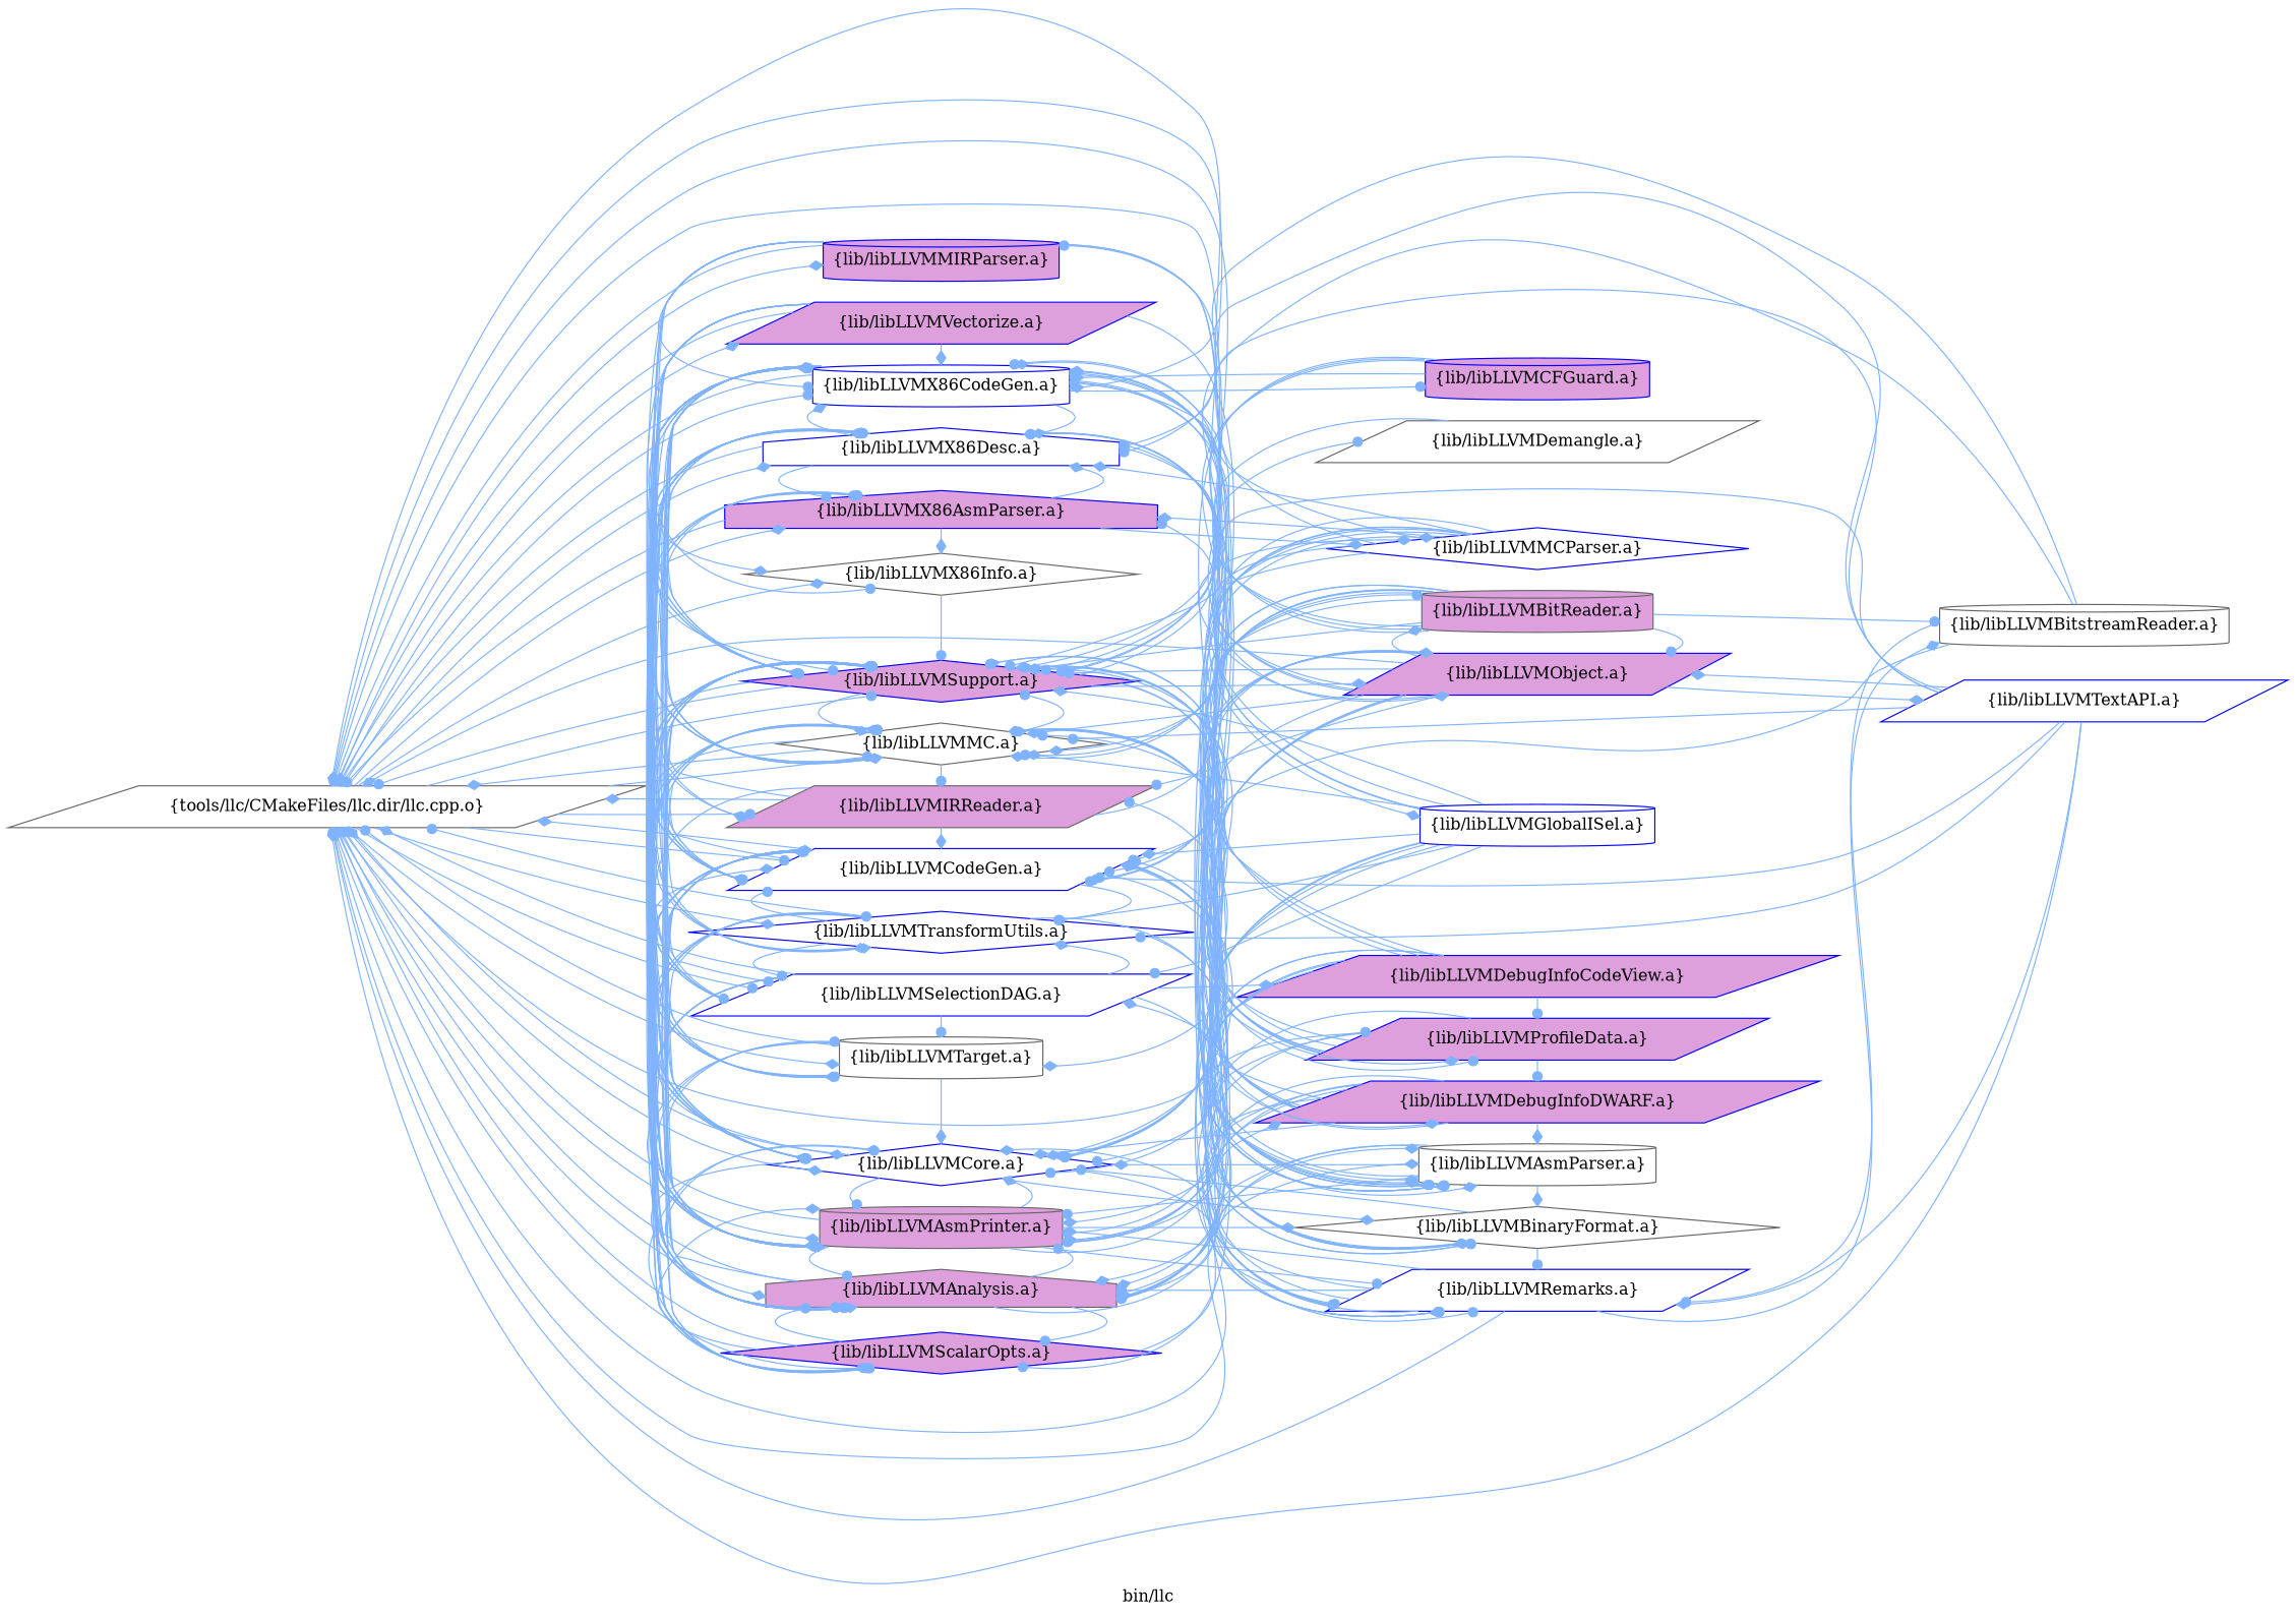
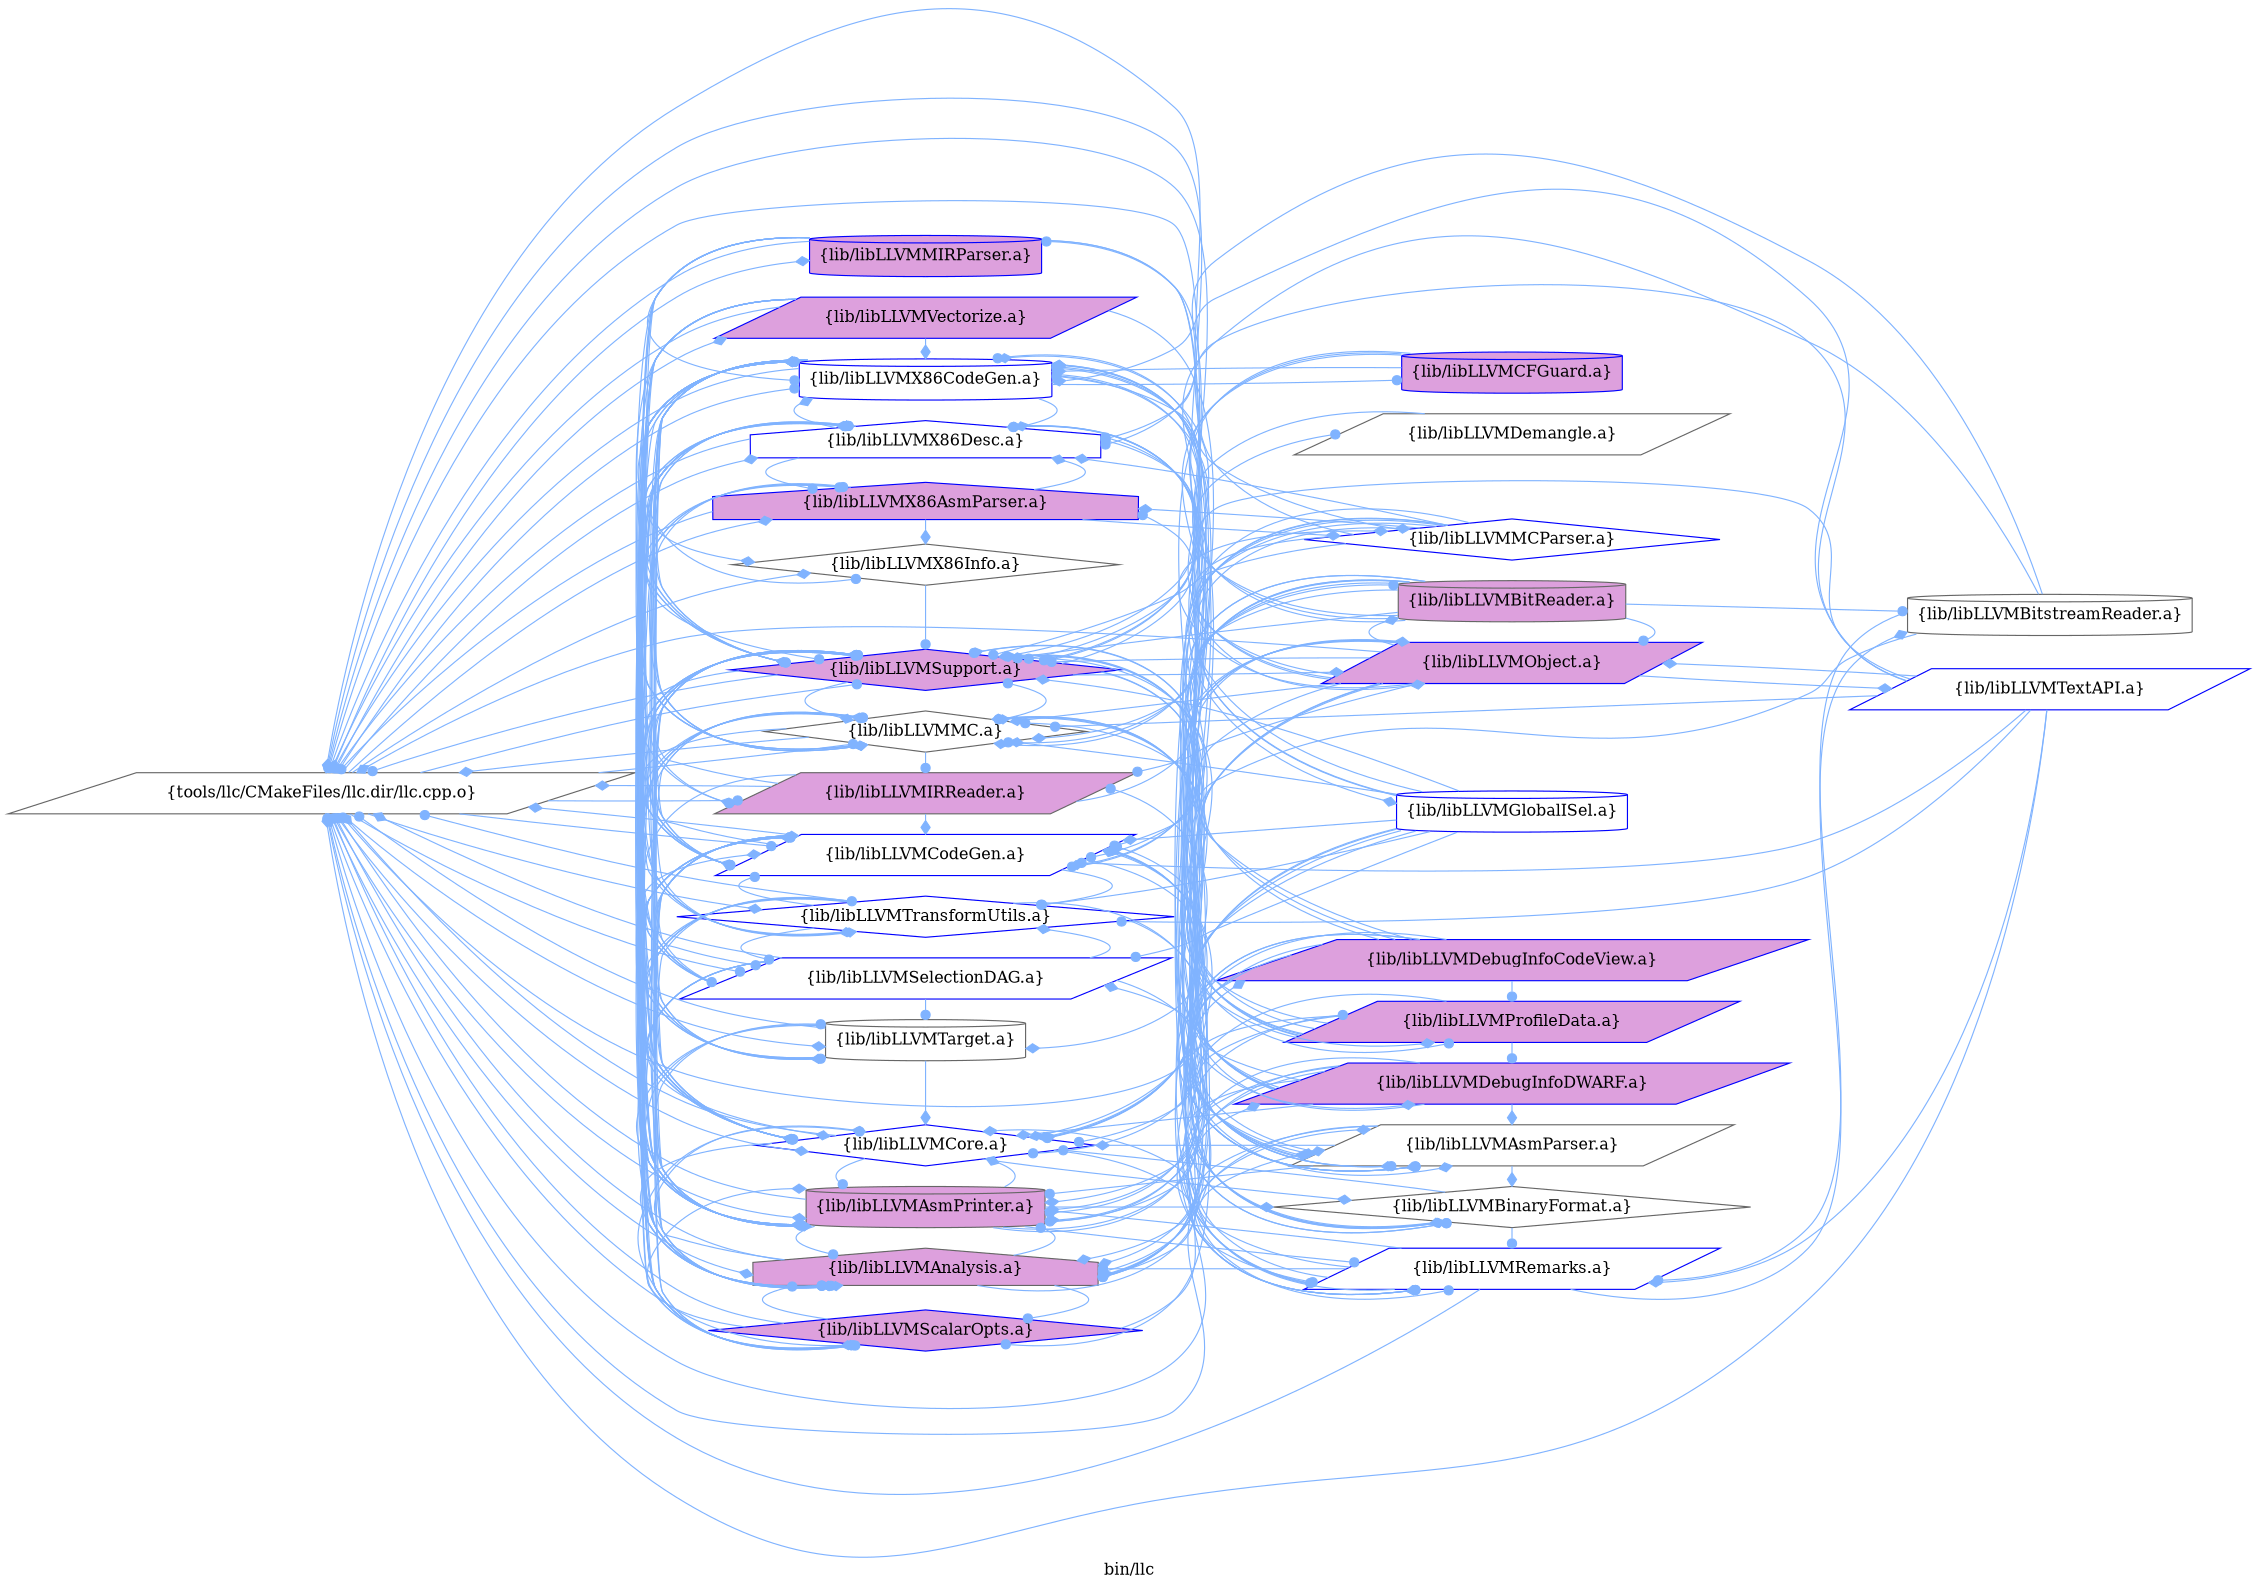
  digraph {
    label="bin/llc"
    rankdir=LR
    node [color=blue fillcolor=white group=1 shape=parallelogram style=filled]
    edge [arrowhead=diamond color="0.600000 0.5 1"]
    n1 [color=gray40 label="{tools/llc/CMakeFiles/llc.dir/llc.cpp.o}"]
    n2 [fillcolor=plum label="{lib/libLLVMX86AsmParser.a}" shape=house]
    n3 [label="{lib/libLLVMX86CodeGen.a}" shape=cylinder]
    n4 [label="{lib/libLLVMX86Desc.a}" shape=house]
    n5 [color=gray40 label="{lib/libLLVMX86Info.a}" shape=diamond]
    n6 [color=gray40 fillcolor=plum label="{lib/libLLVMAnalysis.a}" shape=house]
    n7 [label="{lib/libLLVMCodeGen.a}"]
    n8 [color=gray40 fillcolor=plum label="{lib/libLLVMAsmPrinter.a}" shape=cylinder]
    n9 [label="{lib/libLLVMCore.a}" shape=diamond]
    n10 [color=gray40 fillcolor=plum label="{lib/libLLVMIRReader.a}"]
    n11 [color=gray40 label="{lib/libLLVMMC.a}" shape=diamond]
    n12 [fillcolor=plum label="{lib/libLLVMMIRParser.a}" shape=cylinder]
    n13 [fillcolor=plum label="{lib/libLLVMScalarOpts.a}" shape=diamond]
    n14 [label="{lib/libLLVMSelectionDAG.a}"]
    n15 [fillcolor=plum label="{lib/libLLVMSupport.a}" shape=diamond]
    n16 [color=gray40 label="{lib/libLLVMTarget.a}" shape=cylinder]
    n17 [label="{lib/libLLVMTransformUtils.a}" shape=diamond]
    n18 [fillcolor=plum label="{lib/libLLVMVectorize.a}"]
    n19 [label="{lib/libLLVMMCParser.a}" shape=diamond]
    n20 [label="{lib/libLLVMGlobalISel.a}" shape=cylinder]
    n21 [fillcolor=plum label="{lib/libLLVMCFGuard.a}" shape=cylinder]
    n22 [fillcolor=plum label="{lib/libLLVMProfileData.a}"]
    n23 [color=gray40 label="{lib/libLLVMBinaryFormat.a}" shape=diamond]
-   n24 [color=gray40 label="{lib/libLLVMAsmParser.a}" shape=cylinder]
+   n24 [color=gray40 label="{lib/libLLVMAsmParser.a}"]
    n25 [label="{lib/libLLVMRemarks.a}"]
    n26 [fillcolor=plum label="{lib/libLLVMDebugInfoDWARF.a}"]
    n27 [fillcolor=plum label="{lib/libLLVMDebugInfoCodeView.a}"]
    n28 [color=gray40 fillcolor=plum label="{lib/libLLVMBitReader.a}" shape=cylinder]
    n29 [color=gray40 label="{lib/libLLVMDemangle.a}"]
    n30 [fillcolor=plum label="{lib/libLLVMObject.a}"]
    n31 [color=gray40 label="{lib/libLLVMBitstreamReader.a}" shape=cylinder]
    n32 [label="{lib/libLLVMTextAPI.a}"]
    subgraph sub_1 {
      rank=same
      n1
    }
    subgraph sub_2 {
      rank=same
      n2
      n3
      n4
      n5
      n6
      n7
      n8
      n9
      n10
      n11
      n12
      n13
      n14
      n15
      n16
      n17
      n18
    }
    subgraph sub_3 {
      rank=same
      n19
      n20
      n21
      n22
      n23
      n24
      n25
      n26
      n27
      n28
      n29
      n30
    }
    n1 -> n2
    n1 -> n3 [arrowhead=dot]
    n1 -> n4
    n1 -> n5
    n1 -> n6
    n1 -> n7 [arrowhead=dot]
    n1 -> n8
    n1 -> n9
    n1 -> n10 [arrowhead=dot]
    n1 -> n11 [arrowhead=dot]
    n1 -> n12
    n1 -> n13
    n1 -> n14 [arrowhead=dot]
    n1 -> n15 [arrowhead=dot]
    n1 -> n16
    n1 -> n17
    n1 -> n18
    n2 -> n1 [arrowhead=dot]
    n2 -> n4
    n2 -> n5
    n2 -> n11
    n2 -> n15 [arrowhead=dot]
    n2 -> n19
    n3 -> n1 [arrowhead=dot]
    n3 -> n4
    n3 -> n5 [arrowhead=dot]
    n3 -> n6
    n3 -> n7 [arrowhead=dot]
    n3 -> n8
    n3 -> n9 [arrowhead=dot]
    n3 -> n11
    n3 -> n14 [arrowhead=dot]
    n3 -> n15
    n3 -> n16
    n3 -> n17
    n3 -> n20
    n3 -> n21 [arrowhead=dot]
    n3 -> n22 [arrowhead=dot]
    n4 -> n1 [arrowhead=dot]
    n4 -> n2 [arrowhead=dot]
    n4 -> n3
    n4 -> n5
    n4 -> n11
    n4 -> n15
    n4 -> n23
    n5 -> n15 [arrowhead=dot]
    n6 -> n1 [arrowhead=dot]
    n6 -> n3 [arrowhead=dot]
    n6 -> n4 [arrowhead=dot]
    n6 -> n7
    n6 -> n8 [arrowhead=dot]
    n6 -> n9
    n6 -> n13 [arrowhead=dot]
    n6 -> n15 [arrowhead=dot]
    n6 -> n22 [arrowhead=dot]
    n6 -> n24
    n7 -> n1
    n7 -> n3 [arrowhead=dot]
    n7 -> n4
    n7 -> n6 [arrowhead=dot]
    n7 -> n8
    n7 -> n9
    n7 -> n11 [arrowhead=dot]
    n7 -> n13 [arrowhead=dot]
    n7 -> n14 [arrowhead=dot]
    n7 -> n15
    n7 -> n16 [arrowhead=dot]
    n7 -> n17 [arrowhead=dot]
    n7 -> n22
    n8 -> n1 [arrowhead=dot]
    n8 -> n2 [arrowhead=dot]
    n8 -> n3
    n8 -> n4 [arrowhead=dot]
    n8 -> n6 [arrowhead=dot]
    n8 -> n7
    n8 -> n9
    n8 -> n11 [arrowhead=dot]
    n8 -> n15 [arrowhead=dot]
    n8 -> n16 [arrowhead=dot]
    n8 -> n19
    n8 -> n23
    n8 -> n25 [arrowhead=dot]
    n8 -> n26
-   n14 -> n27
+   n8 -> n27
    n9 -> n1
    n9 -> n3
    n9 -> n4
    n9 -> n6 [arrowhead=dot]
    n9 -> n7 [arrowhead=dot]
    n9 -> n8 [arrowhead=dot]
    n9 -> n15
    n9 -> n23
    n9 -> n25 [arrowhead=dot]
    n10 -> n1
    n10 -> n7
    n10 -> n9
    n10 -> n15 [arrowhead=dot]
    n10 -> n28 [arrowhead=dot]
    n11 -> n1
    n11 -> n2 [arrowhead=dot]
    n11 -> n3
    n11 -> n4 [arrowhead=dot]
    n11 -> n6
    n11 -> n7
    n11 -> n8
    n11 -> n10 [arrowhead=dot]
    n11 -> n15 [arrowhead=dot]
    n11 -> n23
    n12 -> n1 [arrowhead=dot]
    n12 -> n3 [arrowhead=dot]
    n12 -> n7 [arrowhead=dot]
    n12 -> n8
    n12 -> n9 [arrowhead=dot]
    n12 -> n10 [arrowhead=dot]
    n12 -> n15 [arrowhead=dot]
    n12 -> n23
    n12 -> n24 [arrowhead=dot]
    n13 -> n1 [arrowhead=dot]
    n13 -> n3
    n13 -> n4
    n13 -> n6 [arrowhead=dot]
    n13 -> n7
    n13 -> n8
    n13 -> n9 [arrowhead=dot]
    n13 -> n15 [arrowhead=dot]
    n13 -> n17 [arrowhead=dot]
    n13 -> n24
    n14 -> n1
    n14 -> n3
    n14 -> n4
    n14 -> n6
    n14 -> n7
    n14 -> n8 [arrowhead=dot]
    n14 -> n9
    n14 -> n11 [arrowhead=dot]
    n14 -> n13 [arrowhead=dot]
    n14 -> n15 [arrowhead=dot]
    n14 -> n16 [arrowhead=dot]
    n14 -> n17
    n14 -> n24
    n15 -> n1 [arrowhead=dot]
    n15 -> n3
    n15 -> n4
    n15 -> n6 [arrowhead=dot]
    n15 -> n7 [arrowhead=dot]
    n15 -> n8
    n15 -> n9 [arrowhead=dot]
    n15 -> n10
    n15 -> n11
    n15 -> n24
    n15 -> n25 [arrowhead=dot]
    n15 -> n29 [arrowhead=dot]
    n15 -> n30
    n16 -> n1 [arrowhead=dot]
    n16 -> n3
    n16 -> n6
    n16 -> n7 [arrowhead=dot]
    n16 -> n8
    n16 -> n9
    n16 -> n11
    n16 -> n15 [arrowhead=dot]
    n17 -> n1 [arrowhead=dot]
    n17 -> n3 [arrowhead=dot]
    n17 -> n4
    n17 -> n6
    n17 -> n7 [arrowhead=dot]
    n17 -> n8 [arrowhead=dot]
    n17 -> n9 [arrowhead=dot]
    n17 -> n13
    n17 -> n14 [arrowhead=dot]
    n17 -> n15 [arrowhead=dot]
    n17 -> n24
    n17 -> n25 [arrowhead=dot]
    n18 -> n1
    n18 -> n3
    n18 -> n6 [arrowhead=dot]
    n18 -> n7 [arrowhead=dot]
    n18 -> n8 [arrowhead=dot]
    n18 -> n9
    n18 -> n13
    n18 -> n15 [arrowhead=dot]
    n18 -> n17
    n18 -> n24
    n19 -> n1
    n19 -> n2
    n19 -> n3 [arrowhead=dot]
    n19 -> n4
    n19 -> n6 [arrowhead=dot]
    n19 -> n7 [arrowhead=dot]
    n19 -> n8 [arrowhead=dot]
    n19 -> n9
    n19 -> n11 [arrowhead=dot]
    n19 -> n15 [arrowhead=dot]
    n19 -> n30
    n20 -> n1 [arrowhead=dot]
    n20 -> n3
    n20 -> n6
    n20 -> n7
    n20 -> n8
    n20 -> n9
    n20 -> n11
    n20 -> n12 [arrowhead=dot]
    n20 -> n14 [arrowhead=dot]
    n20 -> n15
    n20 -> n16
    n20 -> n17 [arrowhead=dot]
    n21 -> n3
    n21 -> n9 [arrowhead=dot]
    n21 -> n11
    n21 -> n15 [arrowhead=dot]
    n22 -> n1 [arrowhead=dot]
    n22 -> n3 [arrowhead=dot]
    n22 -> n4 [arrowhead=dot]
    n22 -> n6
    n22 -> n7 [arrowhead=dot]
    n22 -> n9 [arrowhead=dot]
    n22 -> n11
    n22 -> n15
    n22 -> n24 [arrowhead=dot]
    n22 -> n26 [arrowhead=dot]
    n23 -> n7
    n23 -> n9 [arrowhead=dot]
    n23 -> n15
    n23 -> n25 [arrowhead=dot]
    n24 -> n1 [arrowhead=dot]
    n24 -> n3
    n24 -> n6
    n24 -> n7
    n24 -> n8 [arrowhead=dot]
    n24 -> n9
    n24 -> n10 [arrowhead=dot]
    n24 -> n15 [arrowhead=dot]
    n24 -> n23
    n25 -> n1 [arrowhead=dot]
    n25 -> n4
    n25 -> n6 [arrowhead=dot]
    n25 -> n7
    n25 -> n8
    n25 -> n9
    n25 -> n11
    n25 -> n15
    n25 -> n31
    n26 -> n1
    n26 -> n3
    n26 -> n4
    n26 -> n6 [arrowhead=dot]
    n26 -> n7
    n26 -> n8
    n26 -> n9
    n26 -> n11 [arrowhead=dot]
    n26 -> n14
    n26 -> n15
    n26 -> n23 [arrowhead=dot]
    n26 -> n24
    n26 -> n25
    n26 -> n30
    n27 -> n1 [arrowhead=dot]
    n27 -> n3
    n27 -> n6
    n27 -> n8
    n27 -> n9 [arrowhead=dot]
    n27 -> n11 [arrowhead=dot]
    n27 -> n15 [arrowhead=dot]
    n27 -> n22 [arrowhead=dot]
    n27 -> n24 [arrowhead=dot]
    n27 -> n25 [arrowhead=dot]
    n28 -> n1
    n28 -> n3 [arrowhead=dot]
    n28 -> n4 [arrowhead=dot]
    n28 -> n6 [arrowhead=dot]
    n28 -> n7
    n28 -> n9
    n28 -> n11
    n28 -> n13 [arrowhead=dot]
    n28 -> n15
    n28 -> n24 [arrowhead=dot]
    n28 -> n25
    n28 -> n30 [arrowhead=dot]
    n28 -> n31 [arrowhead=dot]
    n29 -> n15
    n30 -> n1
    n30 -> n2 [arrowhead=dot]
    n30 -> n3 [arrowhead=dot]
    n30 -> n4 [arrowhead=dot]
    n30 -> n6 [arrowhead=dot]
    n30 -> n7 [arrowhead=dot]
    n30 -> n8 [arrowhead=dot]
    n30 -> n9
    n30 -> n10 [arrowhead=dot]
    n30 -> n11
    n30 -> n15 [arrowhead=dot]
    n30 -> n19
    n30 -> n23 [arrowhead=dot]
    n30 -> n24
    n30 -> n25 [arrowhead=dot]
    n30 -> n26
    n30 -> n28
    n30 -> n32
    n31 -> n4 [arrowhead=dot]
    n31 -> n7 [arrowhead=dot]
    n31 -> n15
    n31 -> n25 [arrowhead=dot]
    n32 -> n1
    n32 -> n3
    n32 -> n4 [arrowhead=dot]
    n32 -> n7 [arrowhead=dot]
    n32 -> n11 [arrowhead=dot]
    n32 -> n15 [arrowhead=dot]
    n32 -> n17 [arrowhead=dot]
    n32 -> n25
    n32 -> n30
  }
